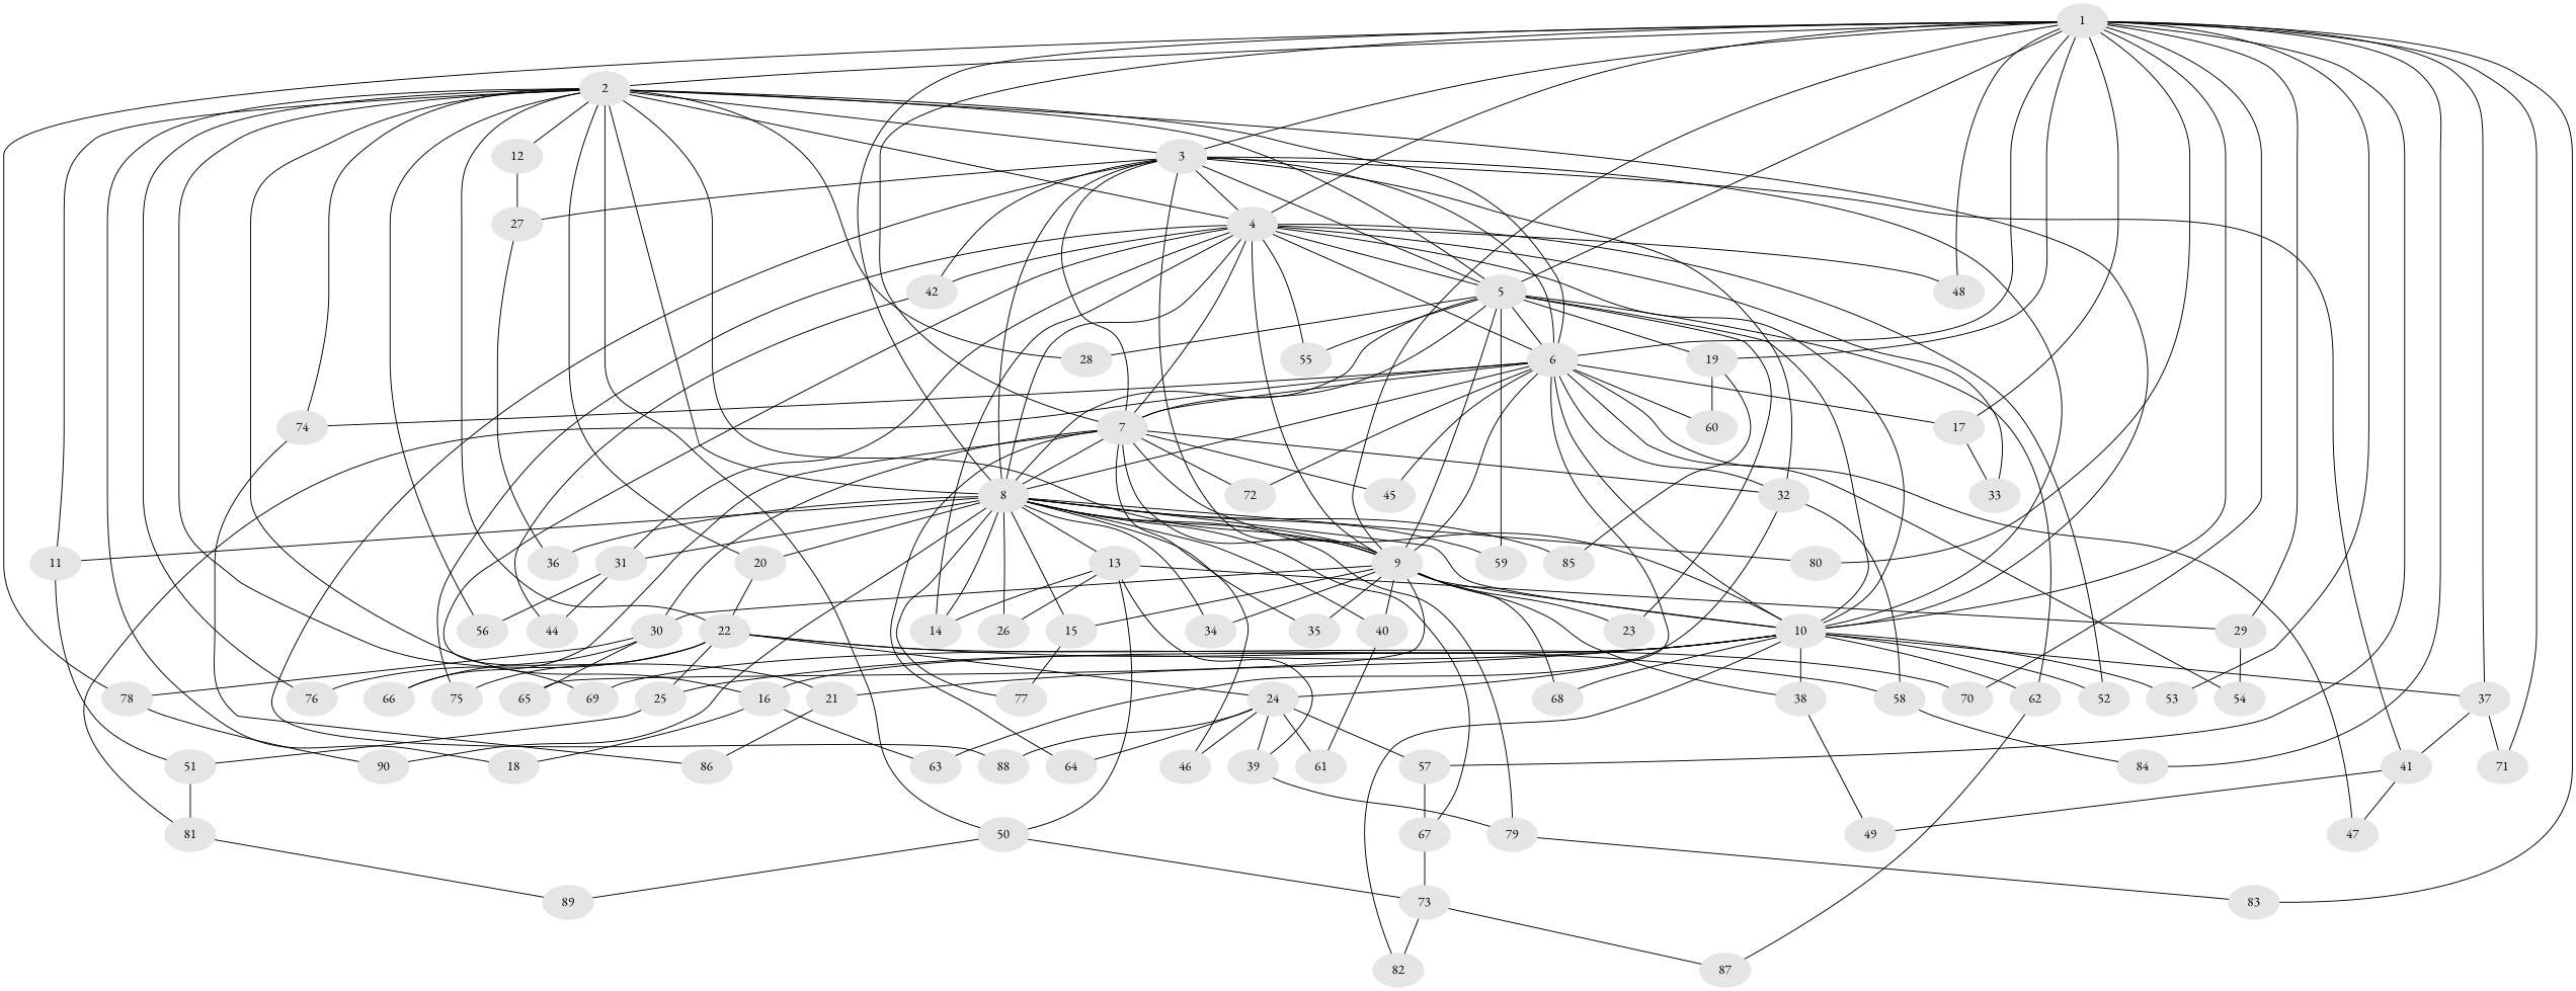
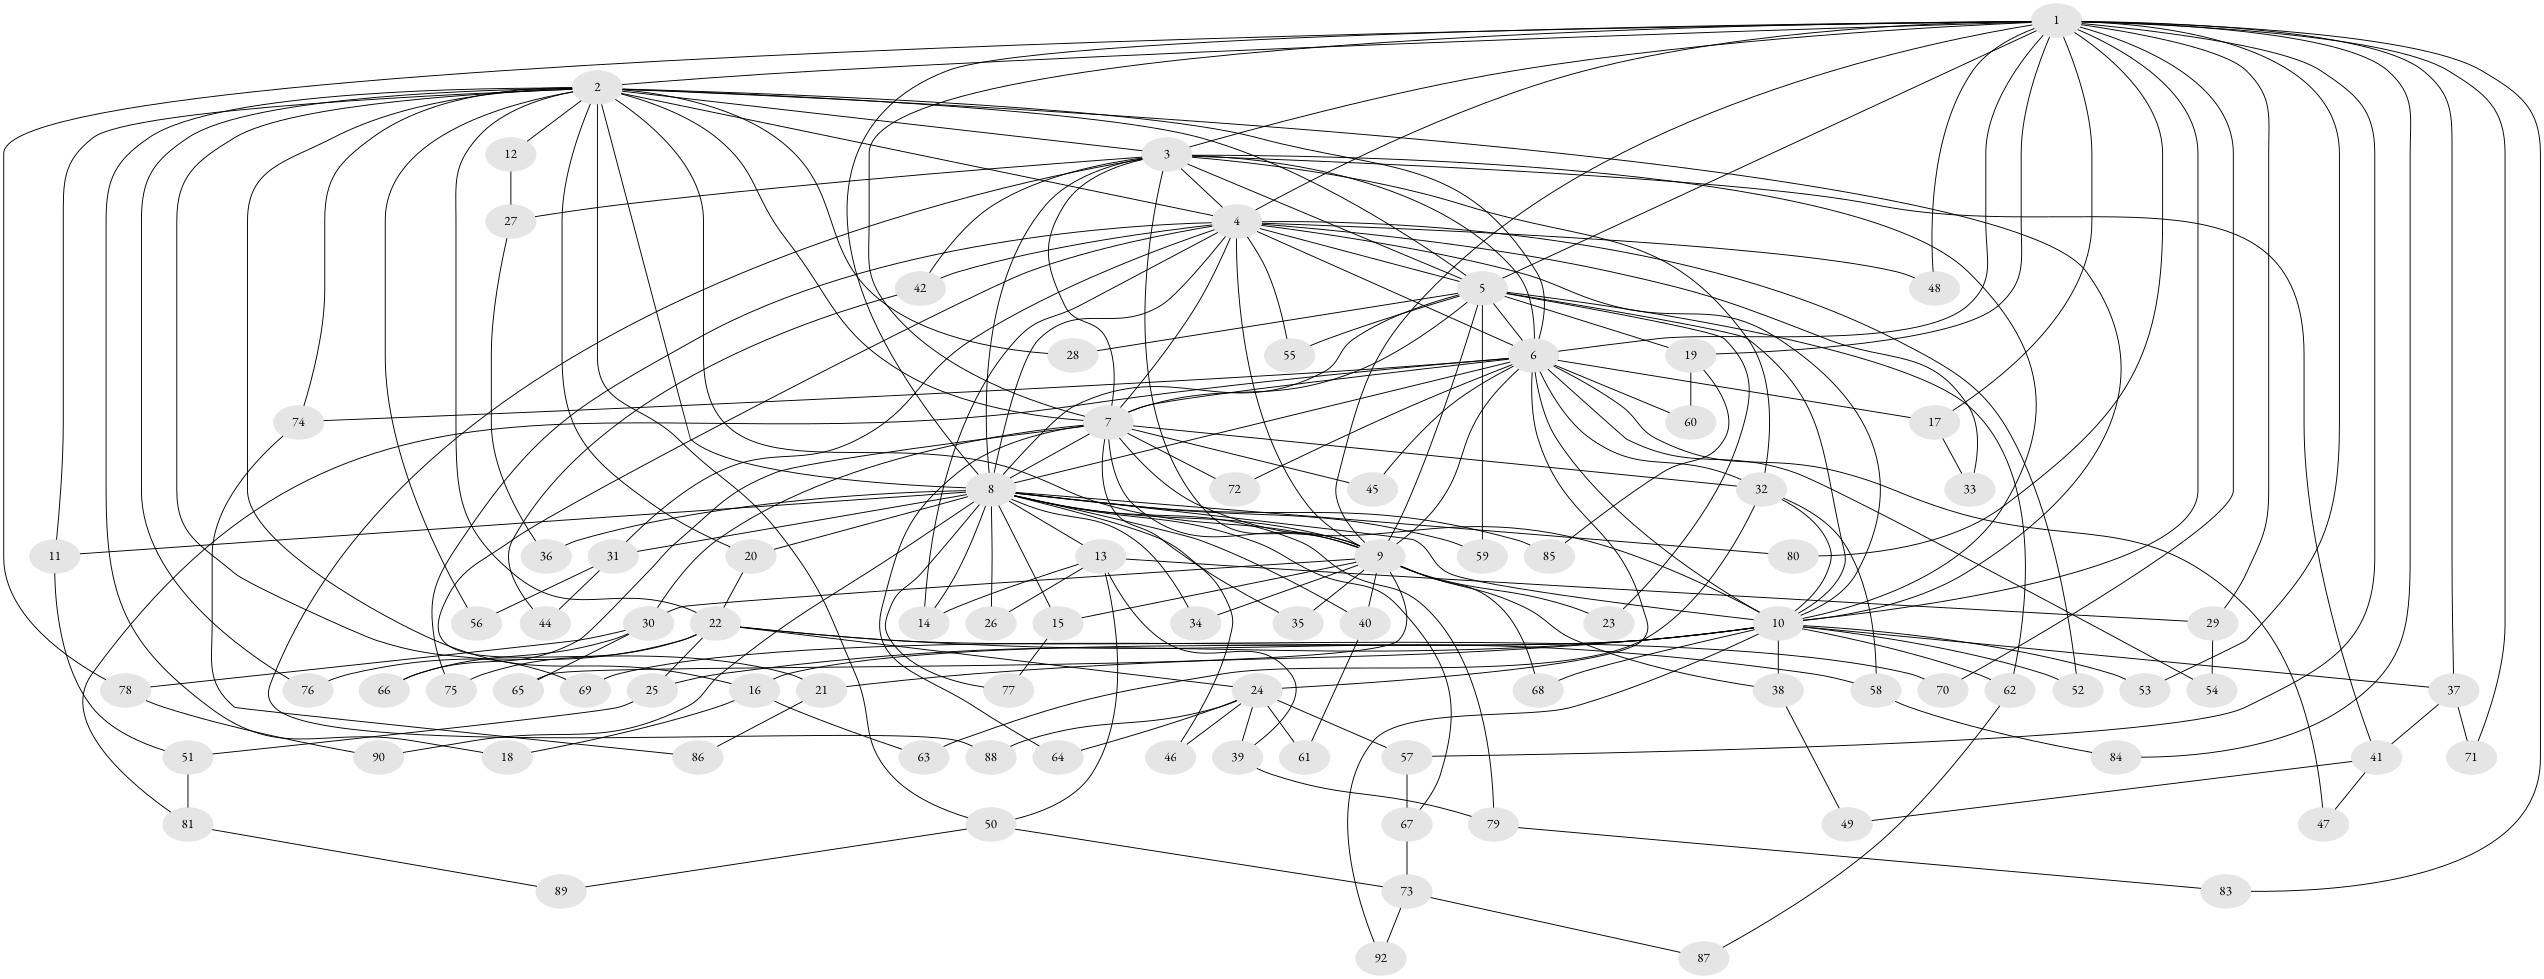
  graph {
    fontname="EB Garamond"
    node [color=gray90 fontname="EB Garamond" style=filled]
    edge [fontname="EB Garamond"]
    1
    2
    3
    4
    5
    6
    7
    8
    9
    10
    17
    19
    29
    37
    48
    53
    57
    70
    71
    78
    80
    83
    84
    11
    12
    16
    18
    20
    22
    28
    50
    56
    69
    74
    76
    27
    32
    41
    42
    88
    21
    31
    33
    52
    55
    75
    14
    23
    59
    62
    24
    45
    47
    54
    60
    72
    81
    30
    46
    64
    66
    13
    15
    26
    34
    35
    36
    40
    67
    77
    79
    85
    90
    38
    65
    68
    25
-   82
+   82 [label=92]
    51
    63
    58
    73
    89
    86
    49
    44
    39
    87
    61
    1 -- 2
    1 -- 3
    1 -- 4
    1 -- 5
    1 -- 6
    1 -- 7
    1 -- 8
    1 -- 9
    1 -- 10
    1 -- 17
    1 -- 19
    1 -- 29
    1 -- 37
    1 -- 48
    1 -- 53
    1 -- 57
    1 -- 70
    1 -- 71
    1 -- 78
    1 -- 80
    1 -- 83
    1 -- 84
    2 -- 3
    2 -- 4
    2 -- 5
    2 -- 6
+   2 -- 7
    2 -- 8
    2 -- 9
    2 -- 10
    2 -- 11
    2 -- 12
    2 -- 16
    2 -- 18
    2 -- 20
    2 -- 22
    2 -- 28
    2 -- 50
    2 -- 56
    2 -- 69
    2 -- 74
    2 -- 76
    3 -- 4
    3 -- 5
    3 -- 6
    3 -- 7
    3 -- 8
    3 -- 9
    3 -- 10
    3 -- 27
    3 -- 32
    3 -- 41
    3 -- 42
    3 -- 88
    4 -- 5
    4 -- 6
    4 -- 7
    4 -- 8
    4 -- 9
    4 -- 10
    4 -- 48
    4 -- 42
    4 -- 21
    4 -- 31
    4 -- 33
    4 -- 52
    4 -- 55
    4 -- 75
    4 -- 14
    5 -- 6
    5 -- 7
    5 -- 8
    5 -- 9
    5 -- 10
    5 -- 19
    5 -- 28
    5 -- 55
    5 -- 23
    5 -- 59
    5 -- 62
    6 -- 7
    6 -- 8
    6 -- 9
    6 -- 10
    6 -- 17
    6 -- 74
    6 -- 32
    6 -- 24
    6 -- 45
    6 -- 47
    6 -- 54
    6 -- 60
    6 -- 72
    6 -- 81
    7 -- 8
    7 -- 9
    7 -- 10
    7 -- 32
    7 -- 45
    7 -- 72
    7 -- 30
    7 -- 46
    7 -- 64
    7 -- 66
    8 -- 9
    8 -- 10
    8 -- 80
    8 -- 11
    8 -- 20
    8 -- 31
    8 -- 14
    8 -- 59
    8 -- 13
    8 -- 15
    8 -- 26
    8 -- 34
    8 -- 35
    8 -- 36
    8 -- 40
    8 -- 67
    8 -- 77
    8 -- 79
    8 -- 85
    8 -- 90
-   9 -- 10
+   32 -- 10
    9 -- 23
    9 -- 30
    9 -- 15
    9 -- 34
    9 -- 35
    9 -- 40
    9 -- 38
    9 -- 65
    9 -- 68
    10 -- 37
    10 -- 53
    10 -- 16
    10 -- 69
    10 -- 21
    10 -- 52
    10 -- 62
    10 -- 38
    10 -- 68
    10 -- 25
    10 -- 82
    17 -- 33
    19 -- 60
    19 -- 85
    29 -- 54
    37 -- 71
    37 -- 41
    57 -- 67
    78 -- 90
    11 -- 51
    12 -- 27
    16 -- 18
    16 -- 63
    20 -- 22
    22 -- 70
    22 -- 76
    22 -- 75
    22 -- 24
    22 -- 25
    22 -- 58
    50 -- 73
    50 -- 89
    74 -- 86
    27 -- 36
    32 -- 63
    32 -- 58
    41 -- 47
    41 -- 49
    42 -- 44
    21 -- 86
    31 -- 56
    31 -- 44
    62 -- 87
    24 -- 57
    24 -- 88
    24 -- 46
    24 -- 64
    24 -- 39
    24 -- 61
    81 -- 89
    30 -- 78
    30 -- 66
    30 -- 65
    13 -- 29
    13 -- 50
    13 -- 14
    13 -- 26
    13 -- 39
    15 -- 77
    40 -- 61
    67 -- 73
    79 -- 83
    38 -- 49
    25 -- 51
    51 -- 81
    58 -- 84
    73 -- 82
    73 -- 87
    39 -- 79
  }
